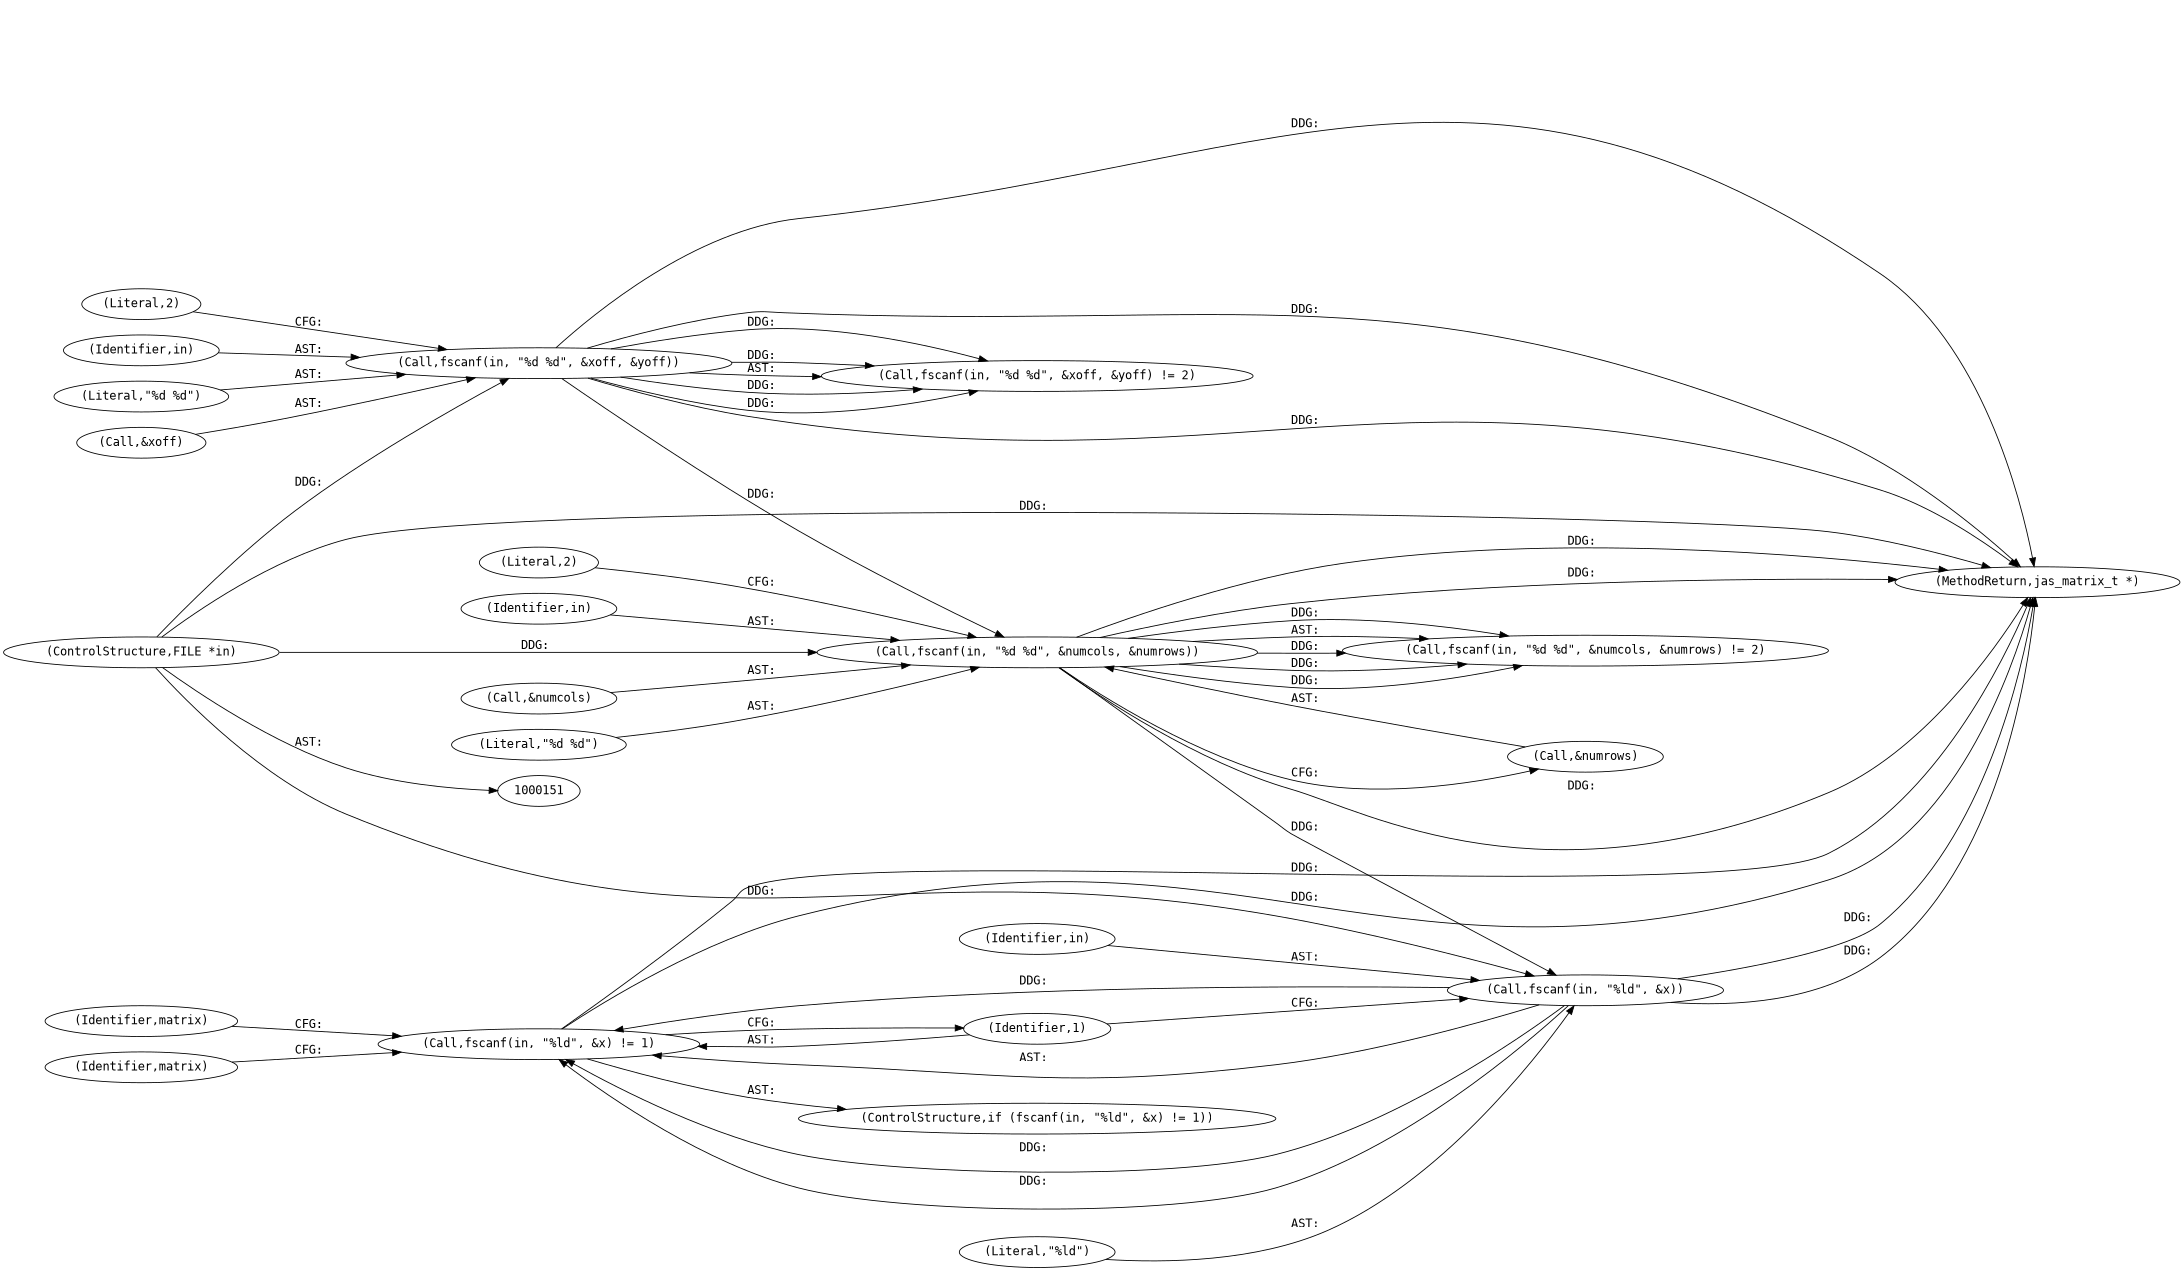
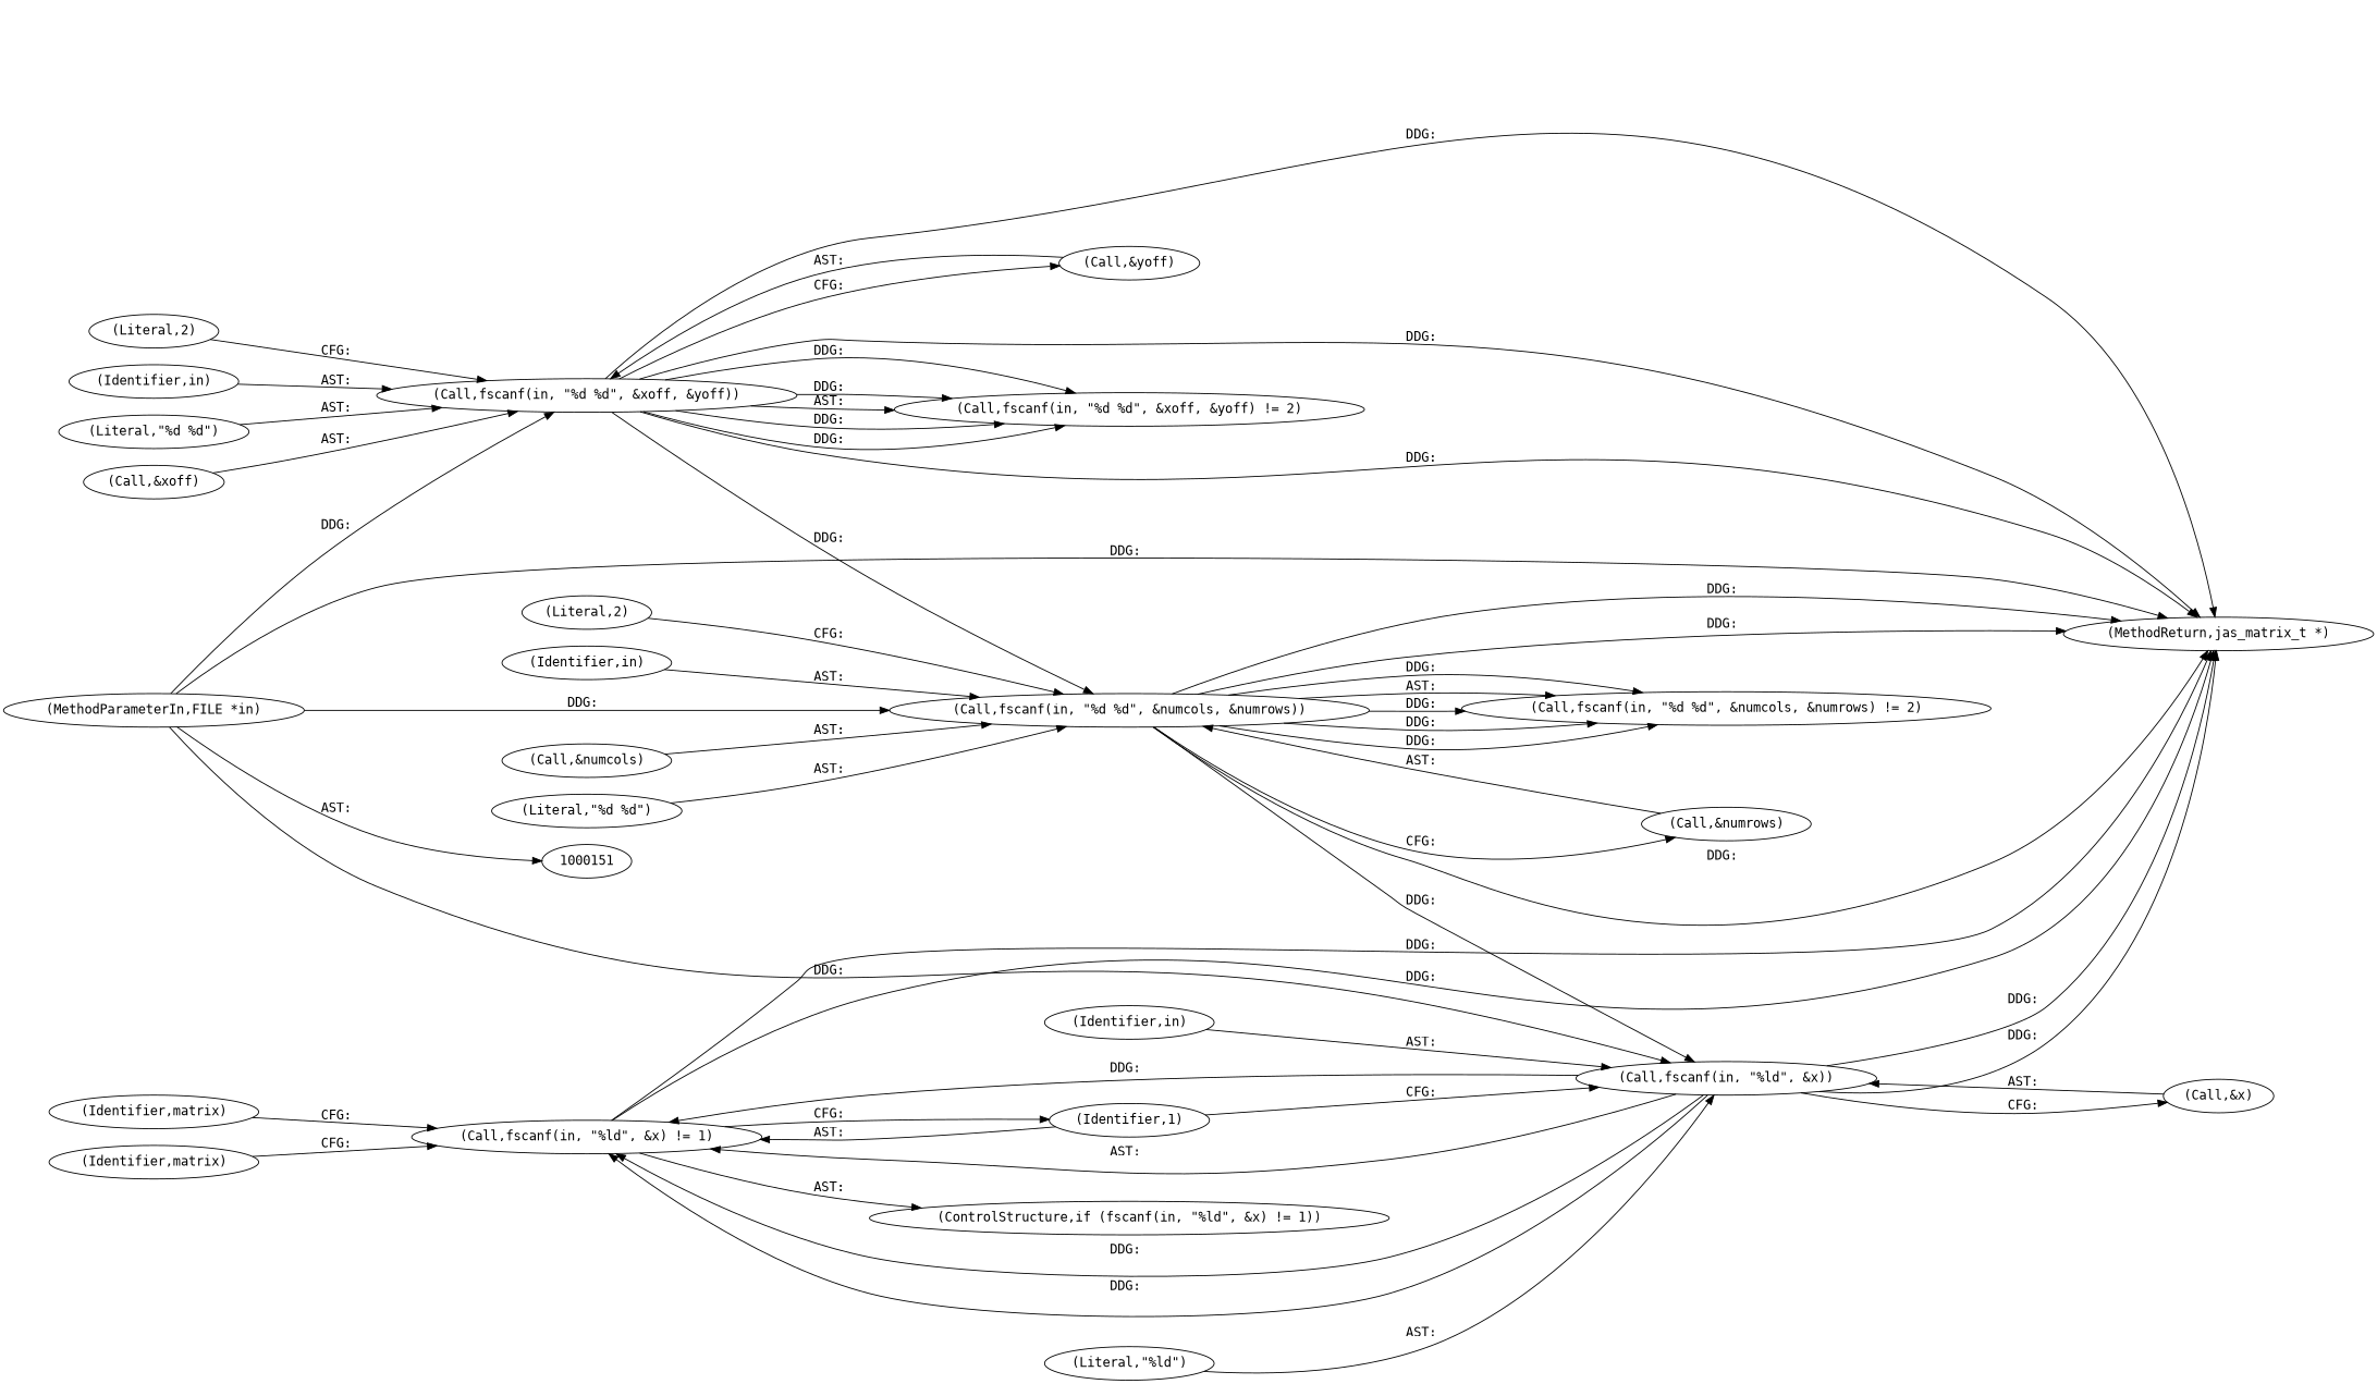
  digraph {
    fontname="DejaVu Sans Mono"
    rankdir=LR
    node [fontname="DejaVu Sans Mono"]
    edge [fontname="DejaVu Sans Mono"]
    n1 [label="(Call,fscanf(in, \"%ld\", &x) != 1)"]
    n2 [label="(MethodReturn,jas_matrix_t *)"]
    n3 [label="(Identifier,1)"]
    n4 [label="(ControlStructure,if (fscanf(in, \"%ld\", &x) != 1))"]
    n5 [label="(Call,fscanf(in, \"%ld\", &x))"]
+   n6 [label="(Call,&x)"]
    n7 [label="(Call,fscanf(in, \"%d %d\", &numcols, &numrows))"]
    n8 [label="(Call,fscanf(in, \"%d %d\", &numcols, &numrows) != 2)"]
    n9 [label="(Call,&numrows)"]
    n10 [label="(Call,fscanf(in, \"%d %d\", &xoff, &yoff))"]
+   n11 [label="(Call,&yoff)"]
    n12 [label="(Call,fscanf(in, \"%d %d\", &xoff, &yoff) != 2)"]
-   n13 [label="(ControlStructure,FILE *in)"]
+   n13 [label="(MethodParameterIn,FILE *in)"]
    n14 [label=1000151]
    n15 [label="(Call,&numcols)"]
    n16 [label="(Literal,\"%ld\")"]
    n17 [label="(Identifier,matrix)"]
    n18 [label="(Identifier,in)"]
    n19 [label="(Literal,\"%d %d\")"]
    n20 [label="(Literal,\"%d %d\")"]
    n21 [label="(Literal,2)"]
    n22 [label="(Identifier,in)"]
    n23 [label="(Call,&xoff)"]
    n24 [label="(Literal,2)"]
    n25 [label="(Identifier,matrix)"]
    n26 [label="(Identifier,in)"]
    n1 -> n2 [label="DDG: "]
    n1 -> n2 [label="DDG: "]
    n1 -> n3 [label="CFG: "]
    n1 -> n4 [label="AST: "]
    n3 -> n1 [label="AST: "]
    n3 -> n5 [label="CFG: "]
    n5 -> n1 [label="AST: "]
    n5 -> n1 [label="DDG: "]
    n5 -> n1 [label="DDG: "]
    n5 -> n1 [label="DDG: "]
    n5 -> n2 [label="DDG: "]
    n5 -> n2 [label="DDG: "]
+   n5 -> n6 [label="CFG: "]
+   n6 -> n5 [label="AST: "]
    n7 -> n2 [label="DDG: "]
    n7 -> n2 [label="DDG: "]
    n7 -> n2 [label="DDG: "]
    n7 -> n5 [label="DDG: "]
    n7 -> n8 [label="AST: "]
    n7 -> n8 [label="DDG: "]
    n7 -> n8 [label="DDG: "]
    n7 -> n8 [label="DDG: "]
    n7 -> n8 [label="DDG: "]
    n7 -> n9 [label="CFG: "]
    n9 -> n7 [label="AST: "]
    n10 -> n2 [label="DDG: "]
    n10 -> n2 [label="DDG: "]
    n10 -> n2 [label="DDG: "]
    n10 -> n7 [label="DDG: "]
+   n10 -> n11 [label="CFG: "]
    n10 -> n12 [label="AST: "]
    n10 -> n12 [label="DDG: "]
    n10 -> n12 [label="DDG: "]
    n10 -> n12 [label="DDG: "]
    n10 -> n12 [label="DDG: "]
+   n11 -> n10 [label="AST: "]
    n13 -> n2 [label="DDG: "]
    n13 -> n5 [label="DDG: "]
    n13 -> n7 [label="DDG: "]
    n13 -> n10 [label="DDG: "]
    n13 -> n14 [label="AST: "]
    n15 -> n7 [label="AST: "]
    n16 -> n5 [label="AST: "]
    n17 -> n1 [label="CFG: "]
    n18 -> n10 [label="AST: "]
    n19 -> n10 [label="AST: "]
    n20 -> n7 [label="AST: "]
    n21 -> n7 [label="CFG: "]
    n22 -> n5 [label="AST: "]
    n23 -> n10 [label="AST: "]
    n24 -> n10 [label="CFG: "]
    n25 -> n1 [label="CFG: "]
    n26 -> n7 [label="AST: "]
  }
